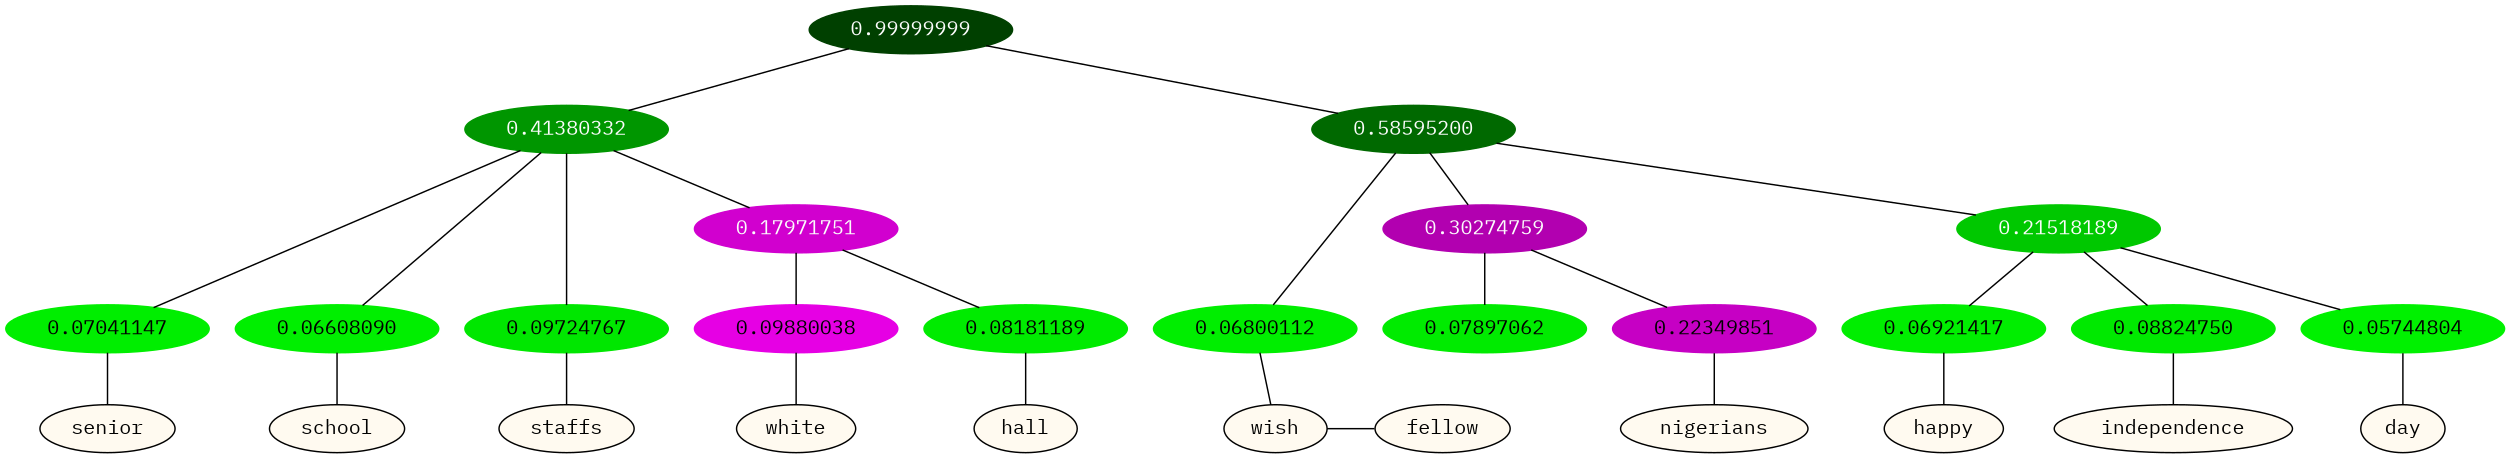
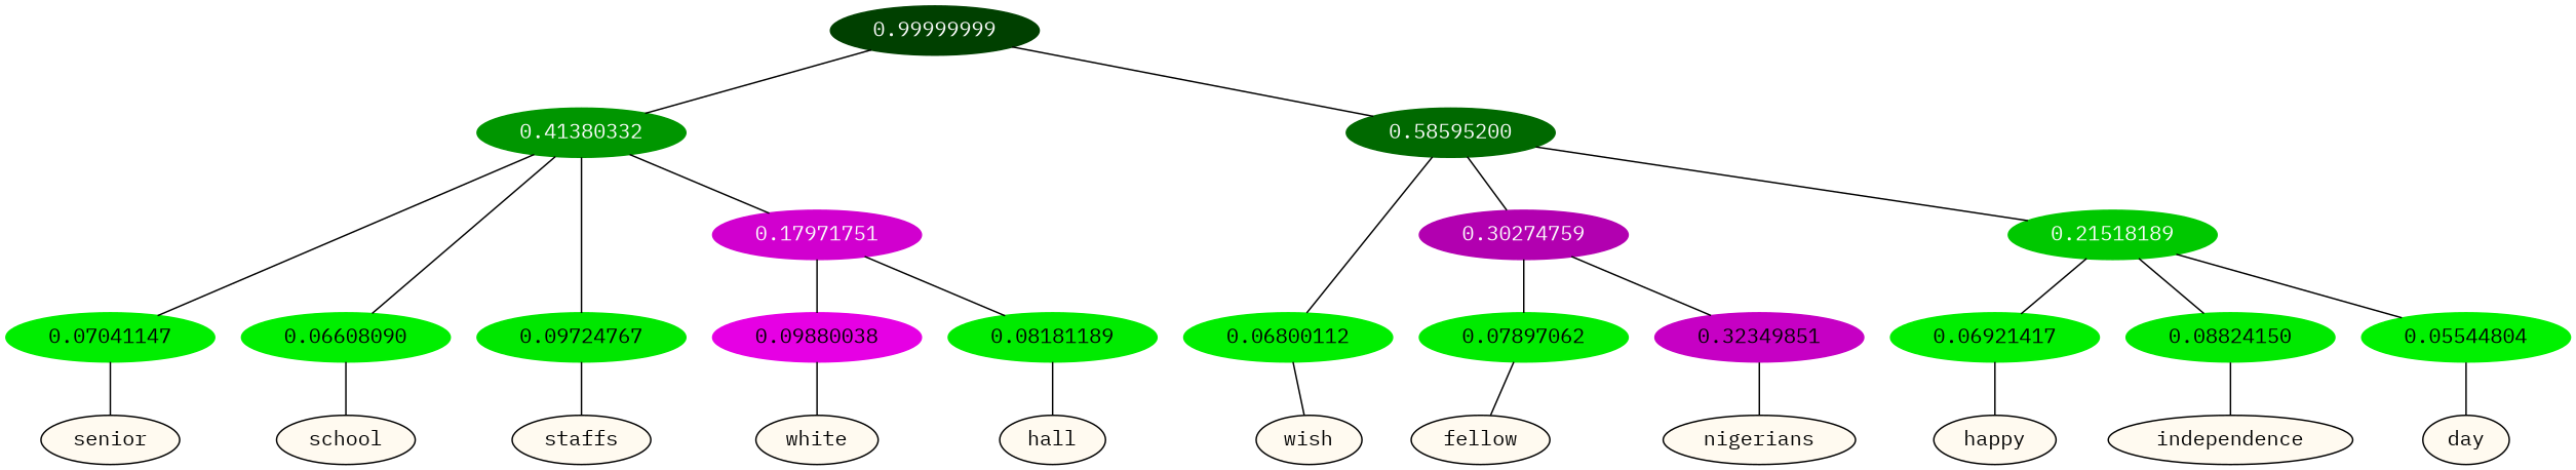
  graph {
    fontname="IBM Plex Mono"
    node [color=black fontname="IBM Plex Mono" format=png nodesep=0.001 ordering=out overlap_scaling=0.01 ranksep=0.001 style=filled]
    edge [fontname="IBM Plex Mono"]
    n1 [fillcolor=floralwhite height=0.15 label=white style="filled,solid" width=0.15]
    n2 [fillcolor=floralwhite height=0.15 label=hall style="filled,solid" width=0.15]
    n3 [fillcolor=floralwhite height=0.15 label=senior style="filled,solid" width=0.15]
    n4 [fillcolor=floralwhite height=0.15 label=school style="filled,solid" width=0.15]
    n5 [fillcolor=floralwhite height=0.15 label=staffs style="filled,solid" width=0.15]
    n6 [fillcolor=floralwhite height=0.15 label=wish style="filled,solid" width=0.15]
    n7 [fillcolor=floralwhite height=0.15 label=fellow style="filled,solid" width=0.15]
    n8 [fillcolor=floralwhite height=0.15 label=nigerians style="filled,solid" width=0.15]
    n9 [fillcolor=floralwhite height=0.15 label=happy style="filled,solid" width=0.15]
    n10 [fillcolor=floralwhite height=0.15 label=independence style="filled,solid" width=0.15]
    n11 [fillcolor=floralwhite height=0.15 label=day style="filled,solid" width=0.15]
    n12 [color="0.835 1.000 0.901" fontcolor=black height=0.15 label=0.09880038 width=0.15]
    n13 [color="0.334 1.000 0.919" fontcolor=black height=0.15 label=0.08181189 width=0.15]
    n14 [color="0.334 1.000 0.930" fontcolor=black height=0.15 label=0.07041147 width=0.15]
    n15 [color="0.334 1.000 0.934" fontcolor=black height=0.15 label=0.06608090 width=0.15]
    n16 [color="0.334 1.000 0.903" fontcolor=black height=0.15 label=0.09724767 width=0.15]
    n17 [color="0.334 1.000 0.932" fontcolor=black height=0.15 label=0.06800112 width=0.15]
    n18 [color="0.334 1.000 0.921" fontcolor=black height=0.15 label=0.07897062 width=0.15]
-   n19 [color="0.835 1.000 0.777" fontcolor=black height=0.15 label=0.22349851 width=0.15]
+   n19 [color="0.835 1.000 0.777" fontcolor=black height=0.15 label=0.32349851 width=0.15]
    n20 [color="0.334 1.000 0.931" fontcolor=black height=0.15 label=0.06921417 width=0.15]
-   n21 [color="0.334 1.000 0.912" fontcolor=black height=0.15 label=0.08824750 width=0.15]
-   n22 [color="0.334 1.000 0.943" fontcolor=black height=0.15 label=0.05744804 width=0.15]
+   n21 [color="0.334 1.000 0.912" fontcolor=black height=0.15 label=0.08824150 width=0.15]
+   n22 [color="0.334 1.000 0.943" fontcolor=black height=0.15 label=0.05544804 width=0.15]
    n23 [color="0.334 1.000 0.250" fontcolor=grey99 height=0.15 label=0.99999999 width=0.15]
    n24 [color="0.334 1.000 0.586" fontcolor=grey99 height=0.15 label=0.41380332 width=0.15]
    n25 [color="0.334 1.000 0.414" fontcolor=grey99 height=0.15 label=0.58595200 width=0.15]
    n26 [color="0.835 1.000 0.820" fontcolor=grey99 height=0.15 label=0.17971751 width=0.15]
    n27 [color="0.835 1.000 0.697" fontcolor=grey99 height=0.15 label=0.30274759 width=0.15]
    n28 [color="0.334 1.000 0.785" fontcolor=grey99 height=0.15 label=0.21518189 width=0.15]
    subgraph sub_1 {
      rank=same
      n1
      n2
      n3
      n4
      n5
      n6
      n7
      n8
      n9
      n10
      n11
    }
    subgraph sub_2 {
      rank=same
      n12
      n13
      n14
      n15
      n16
      n17
      n18
      n19
      n20
      n21
      n22
    }
    n12 -- n1
    n13 -- n2
    n14 -- n3
    n15 -- n4
    n16 -- n5
    n17 -- n6
-   n6 -- n7
+   n18 -- n7
    n19 -- n8
    n20 -- n9
    n21 -- n10
    n22 -- n11
    n23 -- n24
    n23 -- n25
    n24 -- n14
    n24 -- n15
    n24 -- n16
    n24 -- n26
    n25 -- n17
    n25 -- n27
    n25 -- n28
    n26 -- n12
    n26 -- n13
    n27 -- n18
    n27 -- n19
    n28 -- n20
    n28 -- n21
    n28 -- n22
  }
